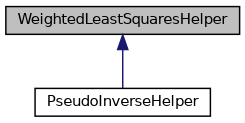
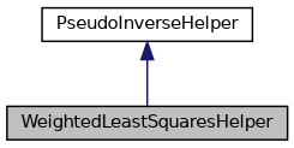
  digraph {
    node [color=black fontname=Helvetica fontsize=10 shape=record style=filled]
    n1 [fillcolor=grey75 fontcolor=black height=0.2 label=WeightedLeastSquaresHelper width=0.4]
    n2 [fillcolor=white height=0.2 label=PseudoInverseHelper width=0.4]
-   n1 -> n2 [color=midnightblue dir=back fontname=Helvetica fontsize=10 labelfontname=Helvetica labelfontsize=10 style=solid]
+   n2 -> n1 [color=midnightblue dir=back fontname=Helvetica fontsize=10 labelfontname=Helvetica labelfontsize=10 style=solid]
  }
